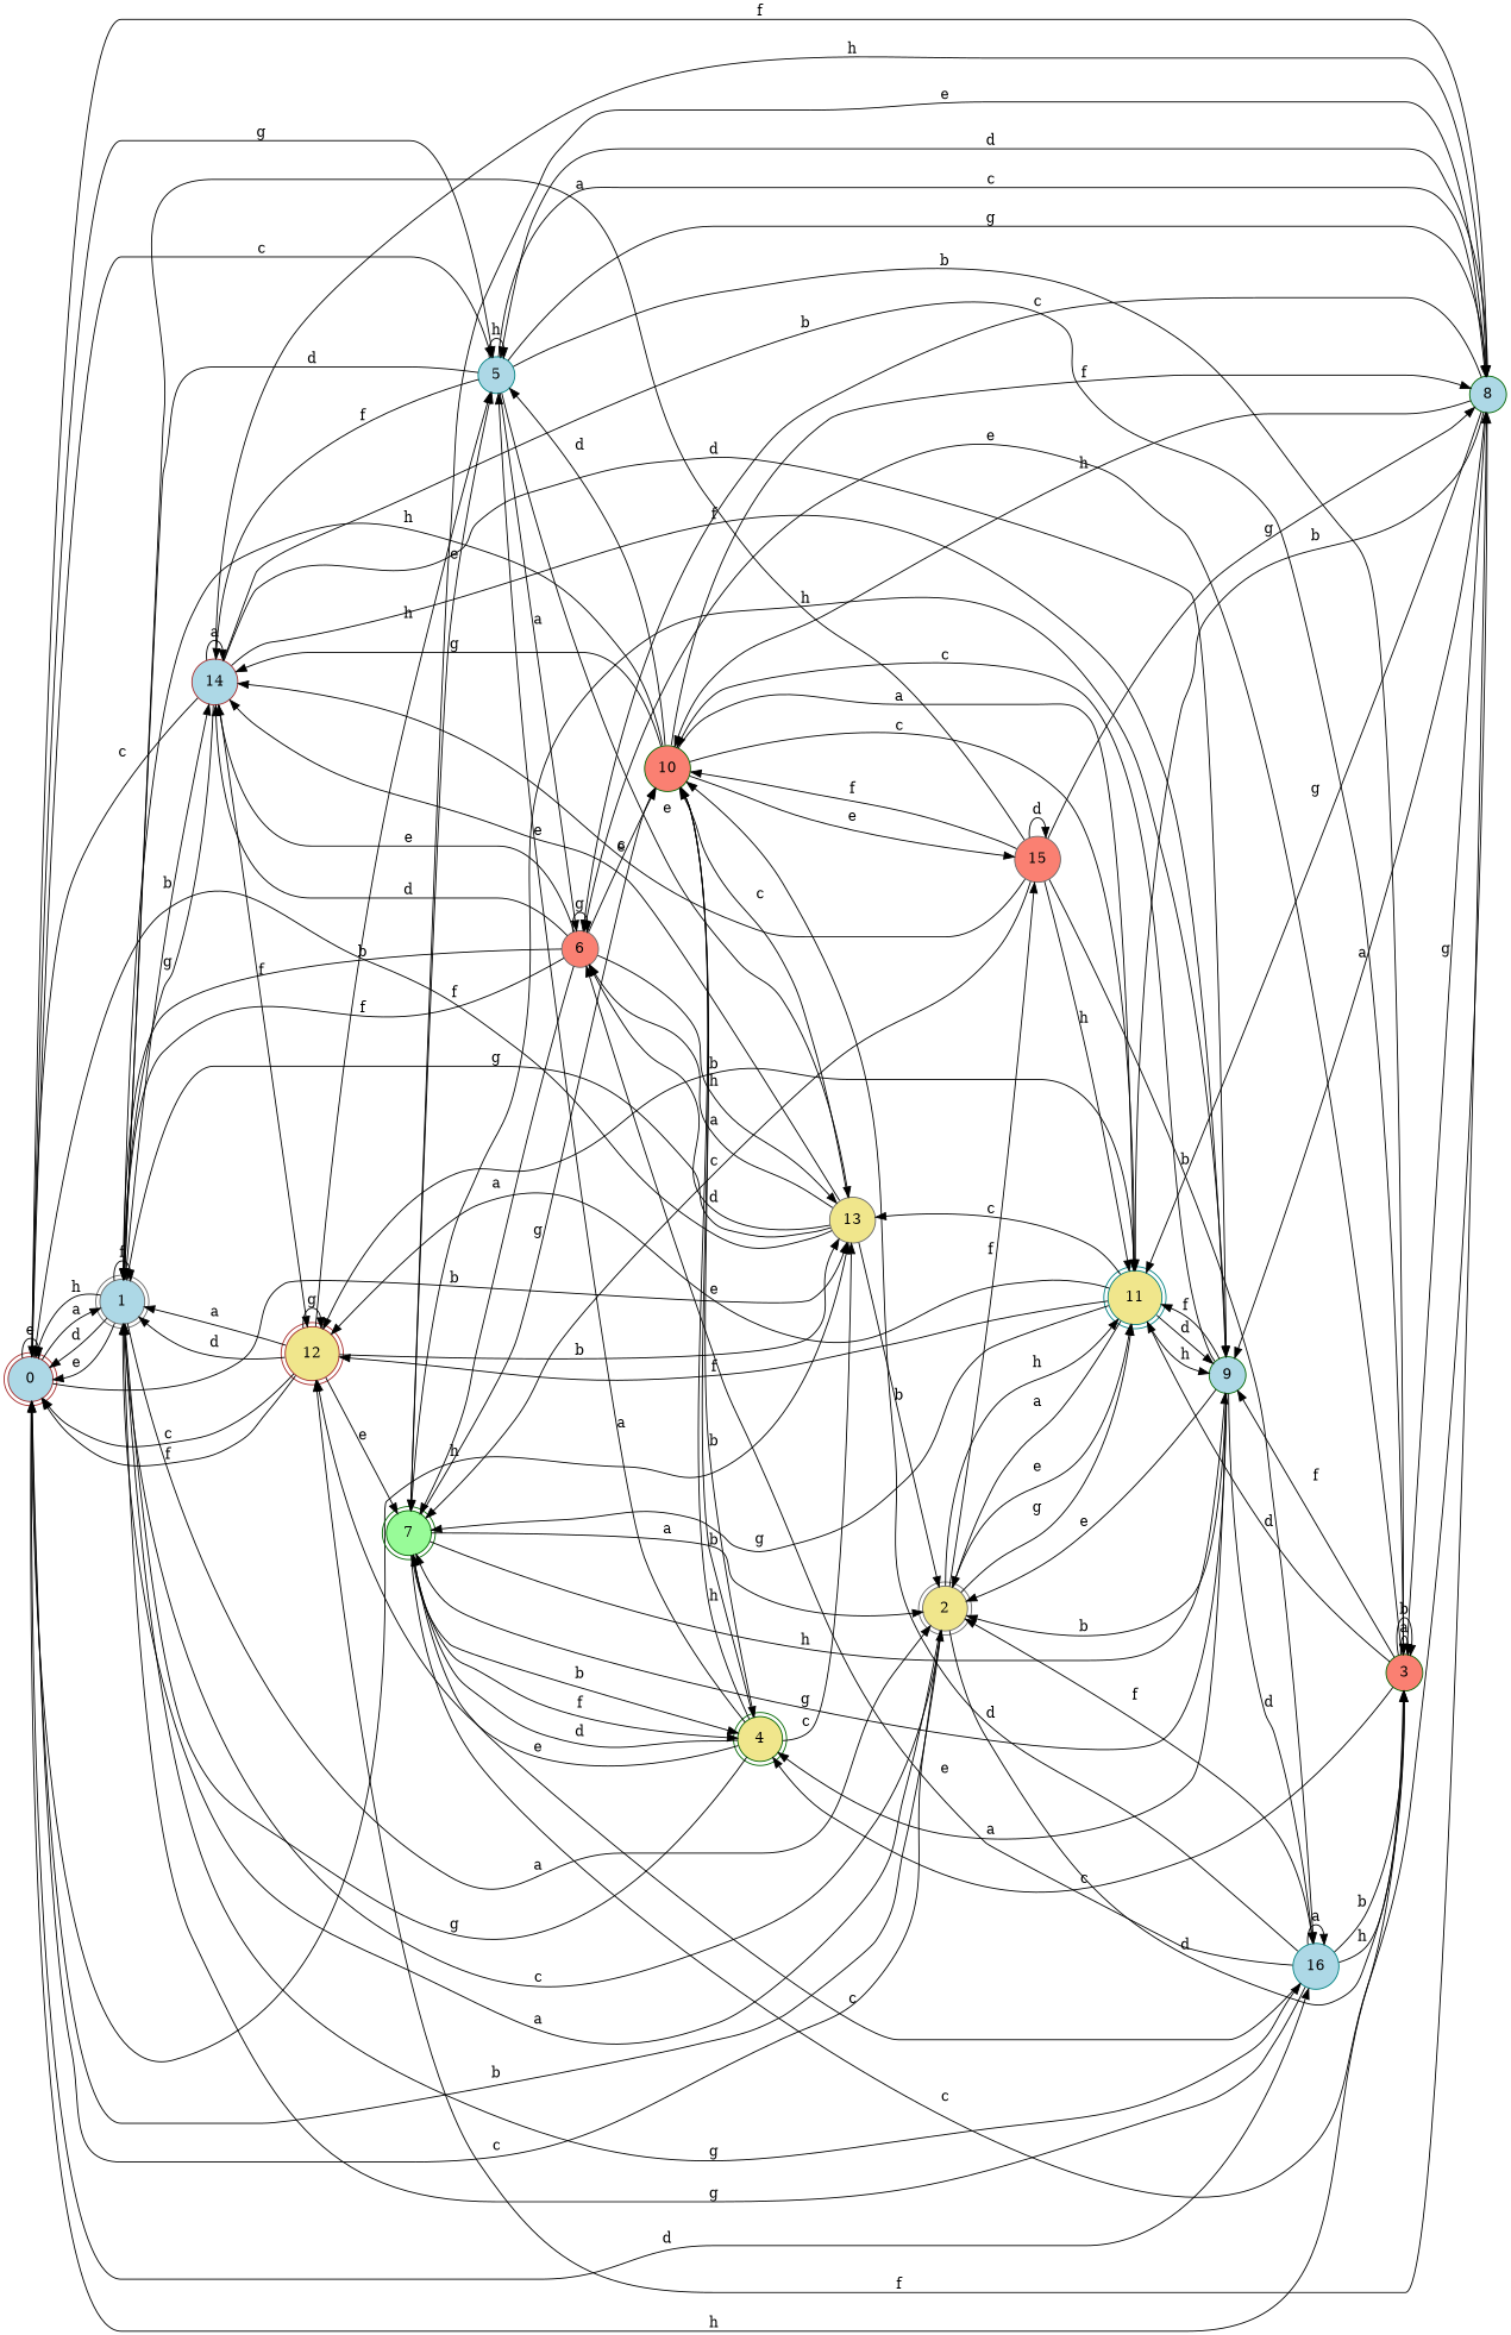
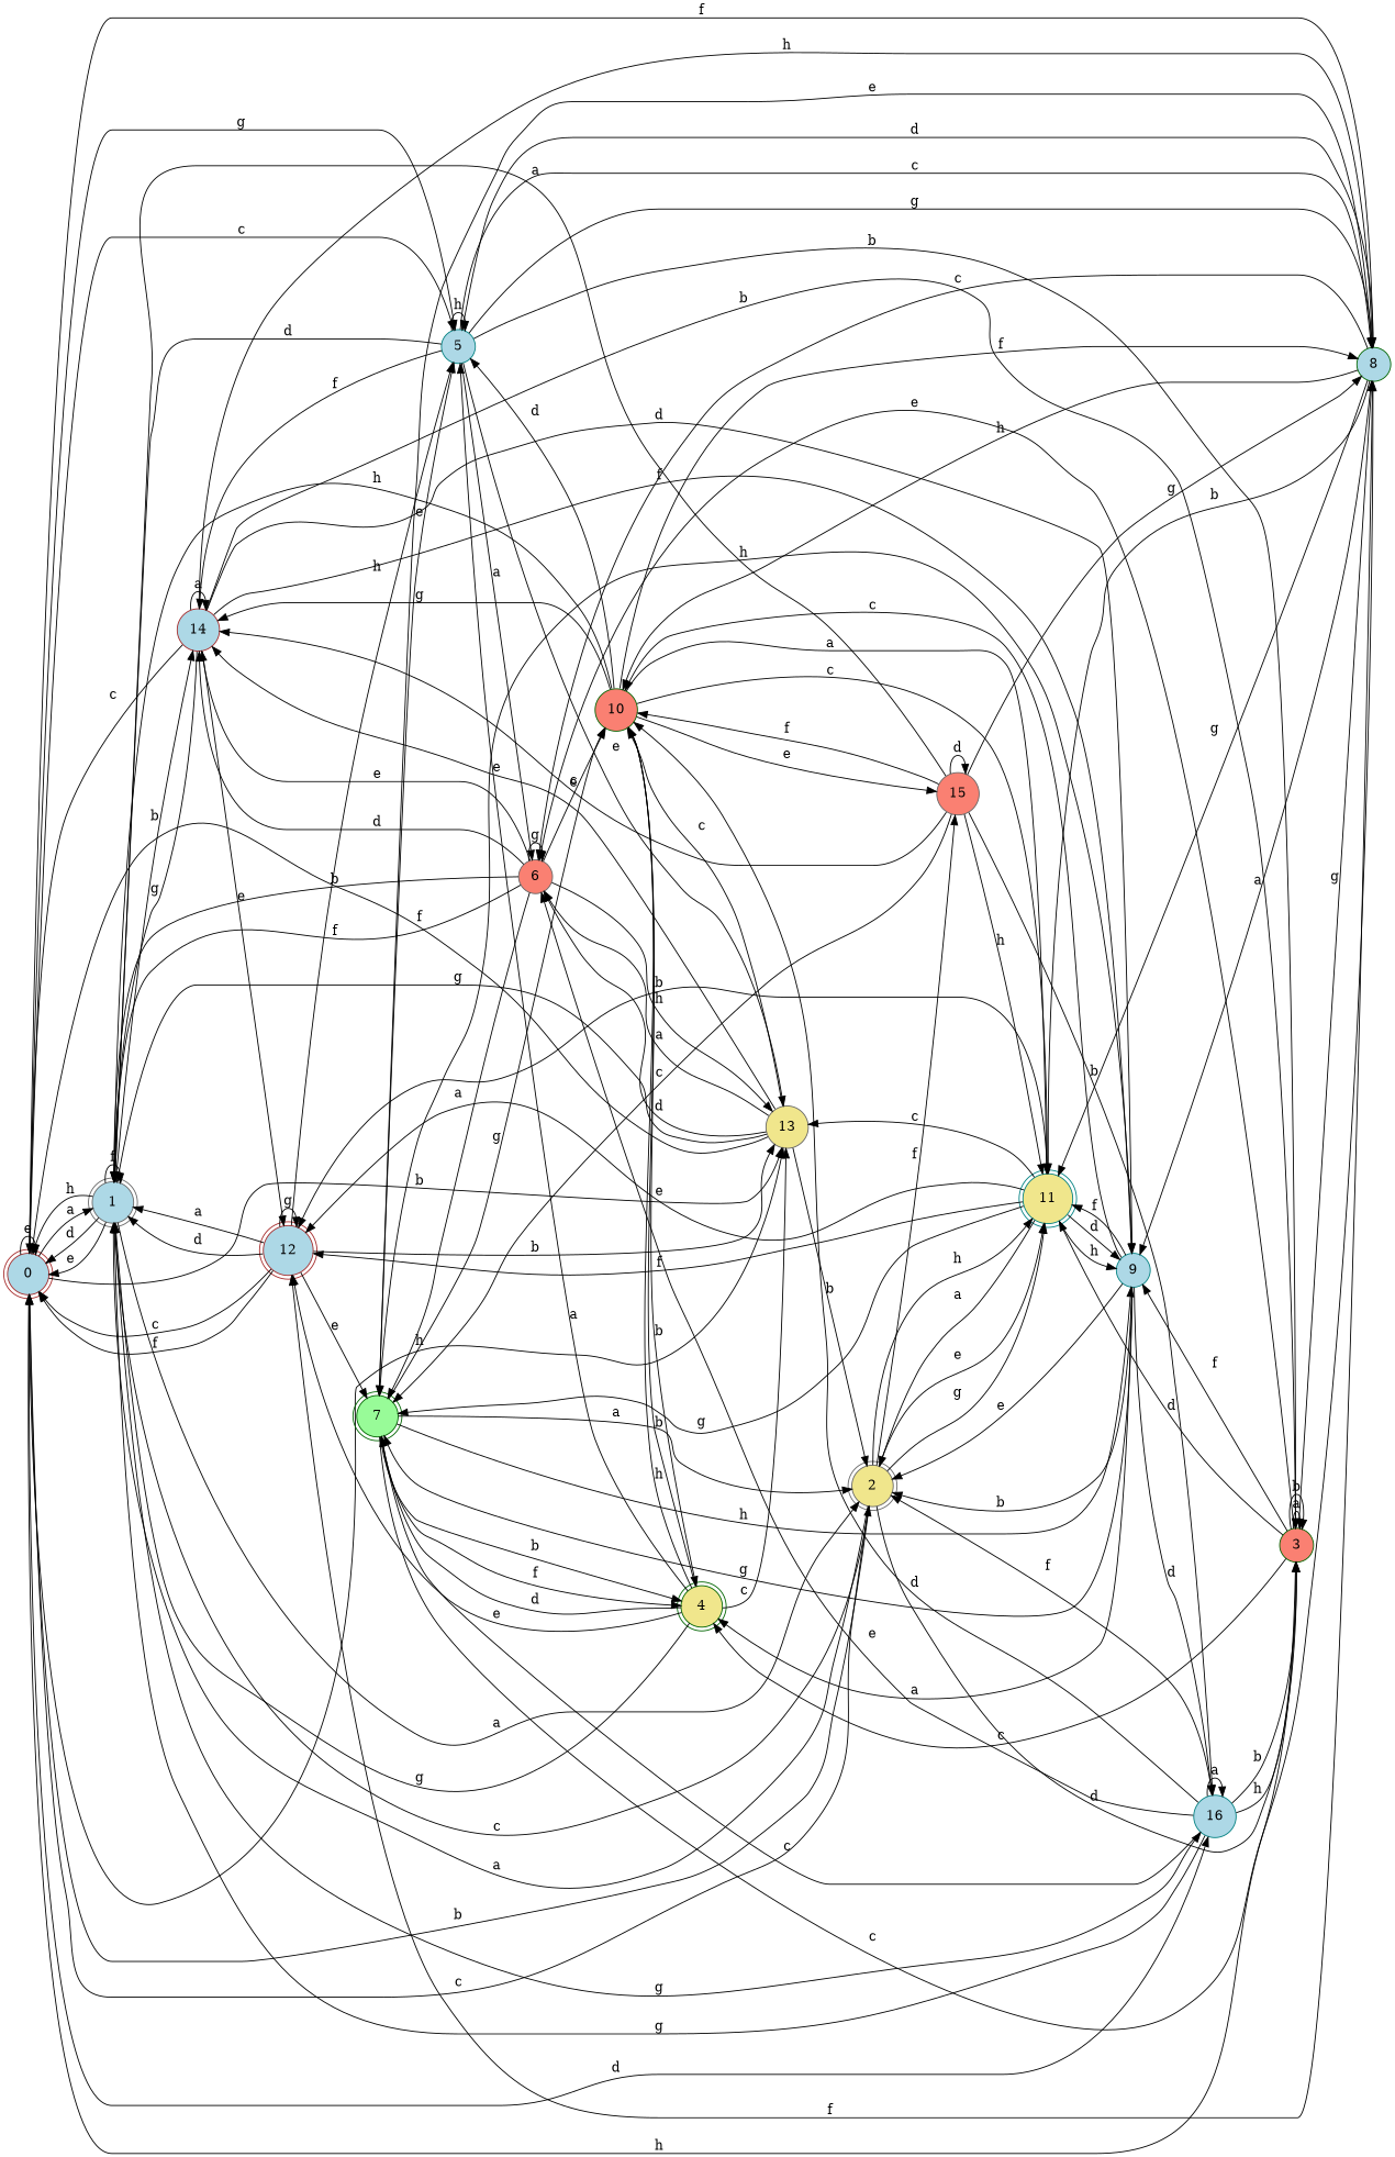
  digraph {
    rankdir=LR
    node [color=gray40 fillcolor=lightblue shape=circle style=filled]
    n1 [color=brown label=0 shape=doublecircle style="rounded,filled"]
    n2 [label=1 shape=doublecircle style="rounded,filled"]
    n3 [color=teal label=5]
    n4 [color=darkgreen label=8]
    n5 [fillcolor=khaki label=13]
    n6 [color=teal label=16]
    n7 [fillcolor=khaki label=2 shape=doublecircle style="rounded,filled"]
    n8 [color=brown label=14]
    n9 [color=darkgreen fillcolor=salmon label=3]
    n10 [fillcolor=salmon label=6]
    n11 [color=teal fillcolor=khaki label=11 shape=doublecircle style="rounded,filled"]
-   n12 [color=darkgreen label=9]
+   n12 [color=teal label=9]
    n13 [color=darkgreen fillcolor=palegreen label=7 shape=doublecircle style="rounded,filled"]
    n14 [color=darkgreen fillcolor=salmon label=10]
-   n15 [color=brown fillcolor=khaki label=12 shape=doublecircle style="rounded,filled"]
+   n15 [color=brown label=12 shape=doublecircle style="rounded,filled"]
    n16 [fillcolor=salmon label=15]
    n17 [color=darkgreen fillcolor=khaki label=4 shape=doublecircle style="rounded,filled"]
    n1 -> n1 [label=e]
    n1 -> n2 [label=a]
    n1 -> n3 [label=c]
    n1 -> n3 [label=g]
    n1 -> n4 [label=f]
    n1 -> n5 [label=b]
    n1 -> n5 [label=h]
    n1 -> n6 [label=d]
    n2 -> n1 [label=d]
    n2 -> n1 [label=e]
    n2 -> n1 [label=h]
    n2 -> n2 [label=f]
    n2 -> n6 [label=g]
    n2 -> n7 [label=a]
    n2 -> n7 [label=c]
    n2 -> n8 [label=b]
    n3 -> n2 [label=d]
    n3 -> n3 [label=h]
    n3 -> n4 [label=c]
    n3 -> n4 [label=g]
    n3 -> n5 [label=e]
    n3 -> n8 [label=f]
    n3 -> n9 [label=b]
    n3 -> n10 [label=a]
    n4 -> n3 [label=d]
    n4 -> n10 [label=c]
    n4 -> n11 [label=b]
    n4 -> n11 [label=g]
    n4 -> n12 [label=a]
    n4 -> n13 [label=e]
    n4 -> n14 [label=h]
    n4 -> n15 [label=f]
    n5 -> n1 [label=f]
    n5 -> n2 [label=g]
    n5 -> n7 [label=b]
    n5 -> n8 [label=e]
    n5 -> n10 [label=a]
    n5 -> n10 [label=d]
    n5 -> n14 [label=c]
    n6 -> n2 [label=g]
    n6 -> n6 [label=a]
    n6 -> n7 [label=f]
    n6 -> n9 [label=b]
    n6 -> n9 [label=h]
    n6 -> n10 [label=e]
    n6 -> n13 [label=c]
    n6 -> n14 [label=d]
    n7 -> n1 [label=b]
    n7 -> n1 [label=c]
    n7 -> n2 [label=a]
    n7 -> n9 [label=d]
    n7 -> n11 [label=e]
    n7 -> n11 [label=g]
    n7 -> n11 [label=h]
    n7 -> n16 [label=f]
    n8 -> n1 [label=c]
    n8 -> n2 [label=g]
    n8 -> n4 [label=h]
    n8 -> n8 [label=a]
    n8 -> n9 [label=b]
    n8 -> n12 [label=d]
    n8 -> n12 [label=f]
-   n8 -> n15 [label=f]
+   n8 -> n15 [label=e]
    n9 -> n1 [label=h]
    n9 -> n4 [label=g]
    n9 -> n9 [label=a]
    n9 -> n9 [label=b]
    n9 -> n10 [label=e]
    n9 -> n11 [label=d]
    n9 -> n12 [label=f]
    n9 -> n17 [label=c]
    n10 -> n2 [label=b]
    n10 -> n2 [label=f]
    n10 -> n5 [label=h]
    n10 -> n8 [label=d]
    n10 -> n8 [label=e]
    n10 -> n10 [label=g]
    n10 -> n13 [label=a]
    n10 -> n14 [label=c]
    n11 -> n5 [label=c]
    n11 -> n7 [label=a]
    n11 -> n12 [label=d]
    n11 -> n12 [label=h]
    n11 -> n13 [label=g]
    n11 -> n15 [label=b]
    n11 -> n15 [label=e]
    n11 -> n15 [label=f]
    n12 -> n6 [label=d]
    n12 -> n7 [label=b]
    n12 -> n7 [label=e]
    n12 -> n11 [label=f]
    n12 -> n13 [label=g]
    n12 -> n13 [label=h]
    n12 -> n14 [label=c]
    n12 -> n17 [label=a]
    n13 -> n3 [label=e]
    n13 -> n4 [label=c]
    n13 -> n7 [label=a]
    n13 -> n12 [label=h]
    n13 -> n14 [label=g]
    n13 -> n17 [label=b]
    n13 -> n17 [label=f]
    n14 -> n2 [label=h]
    n14 -> n3 [label=d]
    n14 -> n4 [label=f]
    n14 -> n8 [label=g]
    n14 -> n11 [label=a]
    n14 -> n11 [label=c]
    n14 -> n16 [label=e]
    n14 -> n17 [label=b]
    n15 -> n1 [label=c]
    n15 -> n1 [label=f]
    n15 -> n2 [label=a]
    n15 -> n2 [label=d]
    n15 -> n3 [label=h]
    n15 -> n5 [label=b]
    n15 -> n13 [label=e]
    n15 -> n15 [label=g]
    n16 -> n2 [label=a]
    n16 -> n4 [label=g]
    n16 -> n6 [label=b]
    n16 -> n8 [label=e]
    n16 -> n11 [label=h]
    n16 -> n13 [label=c]
    n16 -> n14 [label=f]
    n16 -> n16 [label=d]
    n17 -> n2 [label=g]
    n17 -> n3 [label=a]
    n17 -> n5 [label=c]
    n17 -> n13 [label=d]
    n17 -> n14 [label=b]
    n17 -> n14 [label=h]
    n17 -> n15 [label=e]
  }
